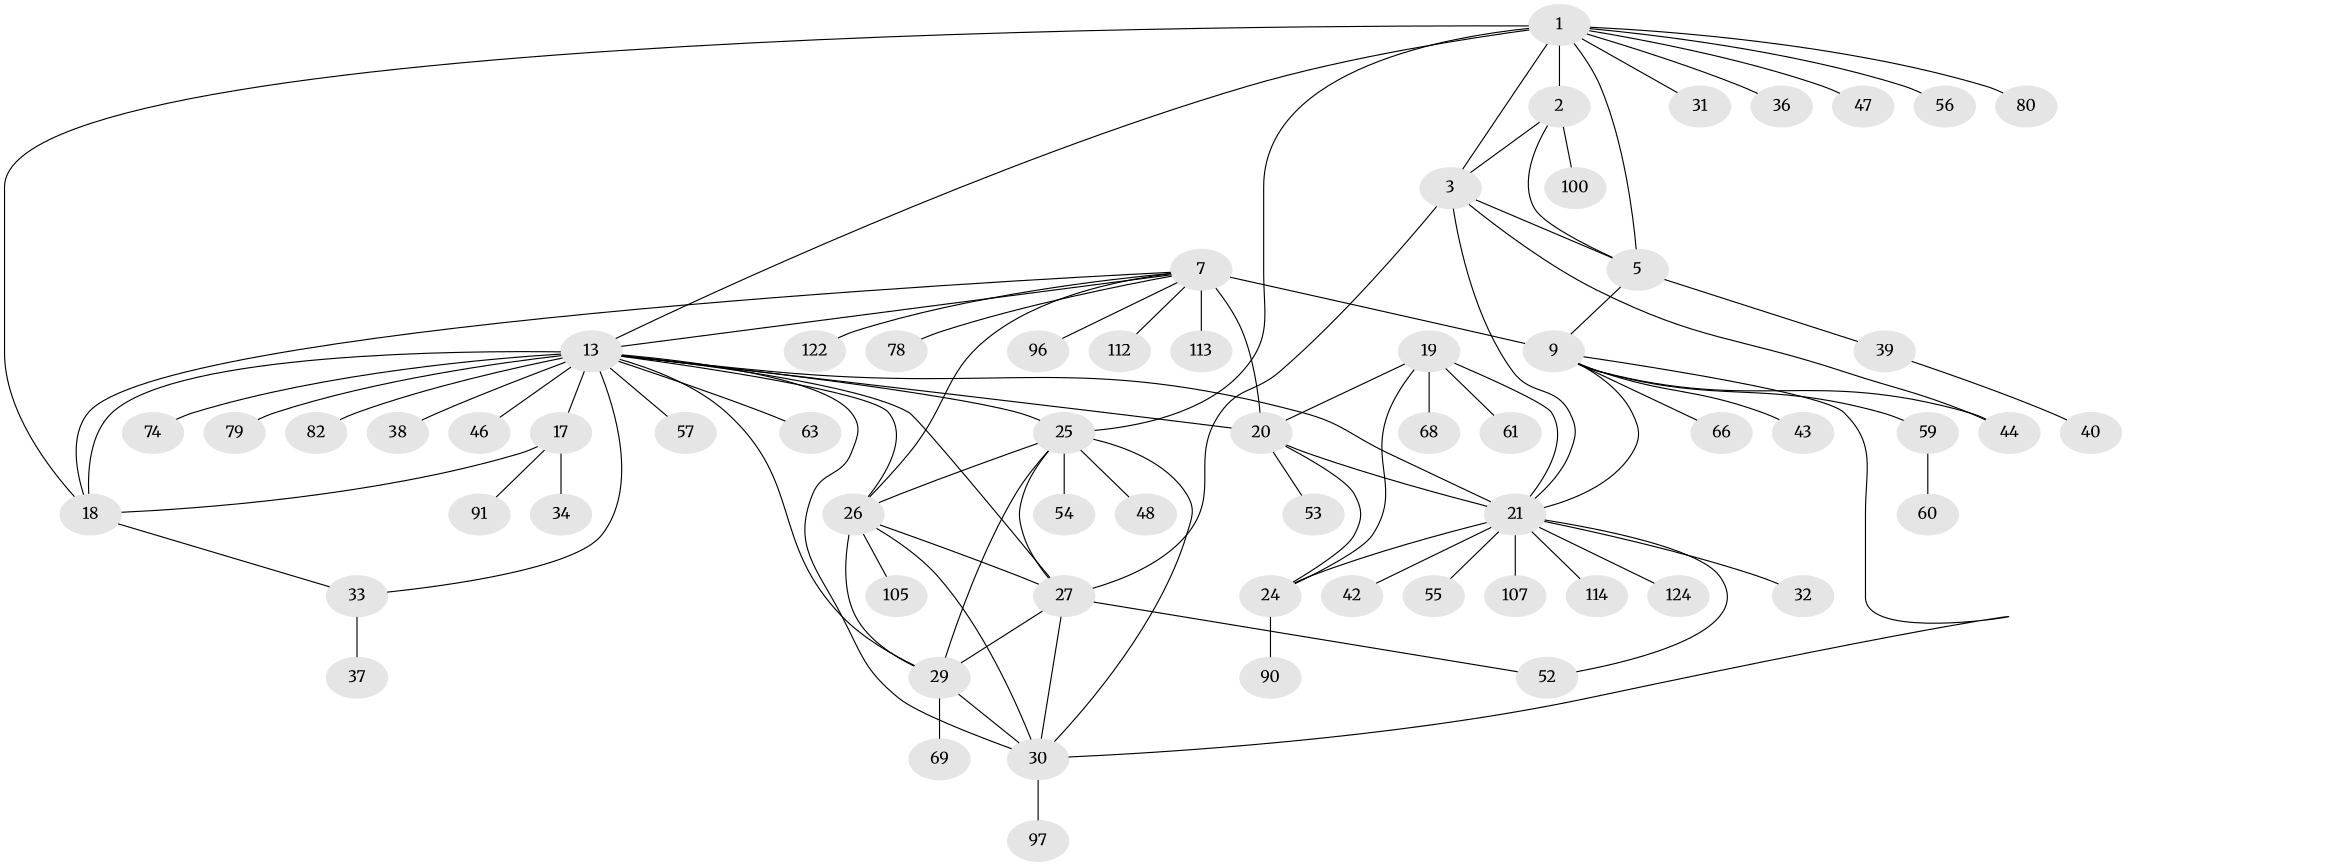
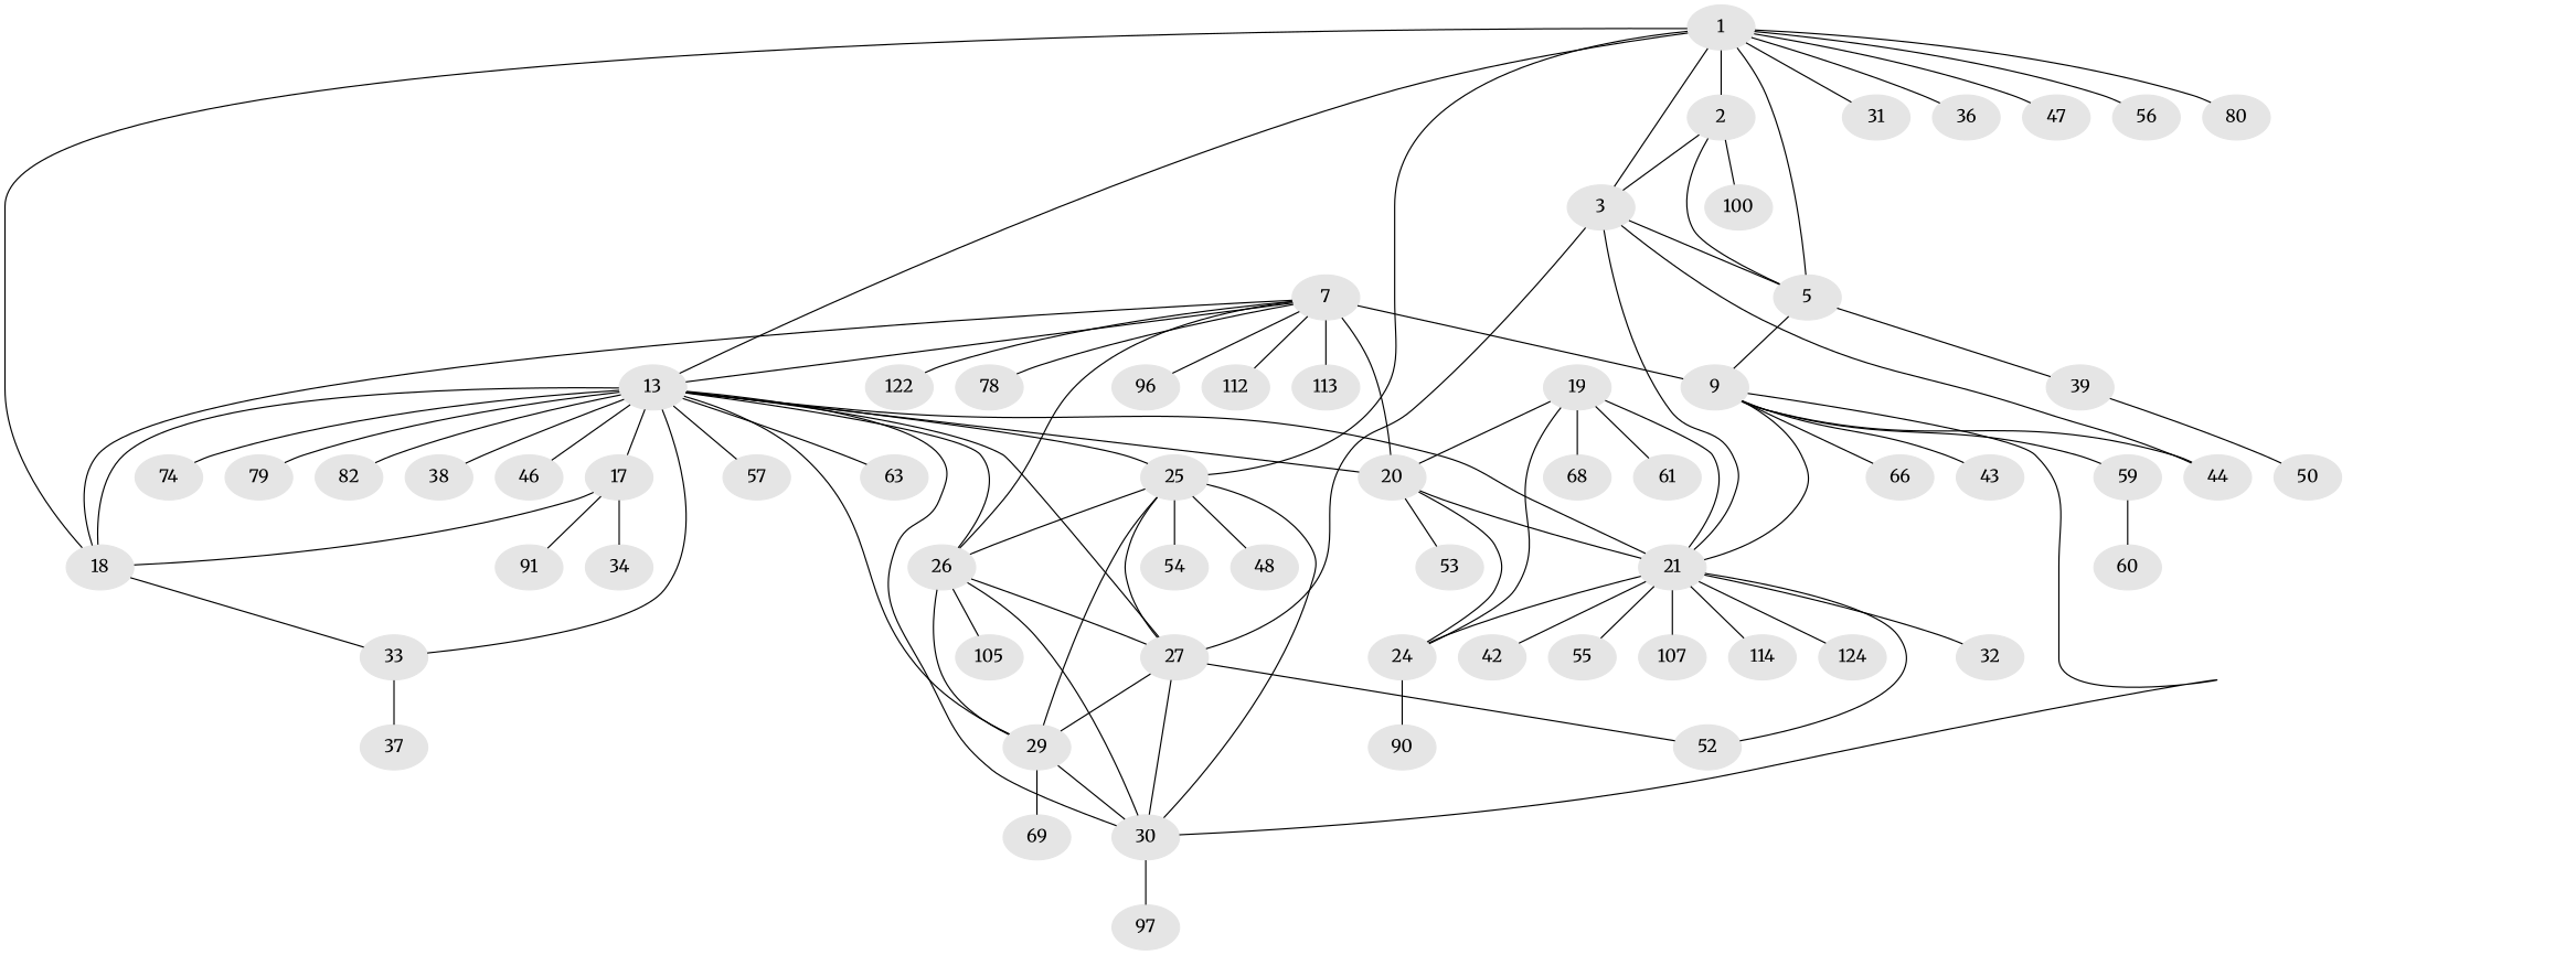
  graph {
    fontname=Merriweather
    node [color=gray90 fontname=Merriweather style=filled]
    edge [fontname=Merriweather]
    1 [super="+6+4"]
    2
    3 [super="+85+116"]
    5
    13 [super="+28+14"]
    18 [super="+40+81"]
    25
    31 [super="+51+84"]
    36
    47
    56
    80 [super="+121"]
    100
    21 [super="+76+22+64+23+87+45+35+65"]
    27 [super="+75+109+125+70+49"]
    44
    9 [super="+11+71"]
    39
    20
    26
    30
    17
    29 [super="+95+111+86+58"]
    33
    38
    46
    57
    63
    74
    79
    82
    48
    54
    24
    32
    42
    55
    107
    114
    124
    52
    43
    59
    66
-   50 [label=40]
+   50
    7 [super="+92+119+41+8"]
    78 [super="+83"]
    96
    112
    113
    122
    53
    105
    97
    60
    34
    91
    69
    37
    19 [super="+67"]
    61
    68
    90
    1 -- 2 [weight=3]
    1 -- 3 [weight=3]
    1 -- 5 [weight=3]
    1 -- 13 [weight=2]
    1 -- 18
    1 -- 25
    1 -- 31
    1 -- 36
    1 -- 47
    1 -- 56
    1 -- 80
    2 -- 3
    2 -- 5
    2 -- 100
    3 -- 5
    3 -- 21
    3 -- 27
    3 -- 44
    5 -- 9
    5 -- 39
    13 -- 18 [weight=4]
    13 -- 25
    13 -- 21
    13 -- 27
    13 -- 20
    13 -- 26
    13 -- 30
    13 -- 17 [weight=4]
    13 -- 29
    13 -- 33
    13 -- 38
    13 -- 46
    13 -- 57
    13 -- 63
    13 -- 74
    13 -- 79
    13 -- 82
    18 -- 33
    25 -- 27
    25 -- 26
    25 -- 30
    25 -- 29
    25 -- 48
    25 -- 54
    21 -- 24 [weight=3]
    21 -- 32
    21 -- 42
    21 -- 55
    21 -- 107
    21 -- 114
    21 -- 124
    21 -- 52
    27 -- 30
    27 -- 29
    27 -- 52
    9 -- 21
    9 -- 44
    9 -- 30
    9 -- 43
    9 -- 59
    9 -- 66
    39 -- 50
    20 -- 21 [weight=3]
    20 -- 24
    20 -- 53
    26 -- 27
    26 -- 30
    26 -- 29
    26 -- 105
    30 -- 97
    17 -- 18
    17 -- 34
    17 -- 91
    29 -- 30
    29 -- 69
    33 -- 37
    24 -- 90
    59 -- 60
    7 -- 13
    7 -- 18
    7 -- 9 [weight=9]
    7 -- 20
    7 -- 26
    7 -- 78
    7 -- 96
    7 -- 112
    7 -- 113
    7 -- 122
    19 -- 21 [weight=3]
    19 -- 20
    19 -- 24
    19 -- 61
    19 -- 68
  }
